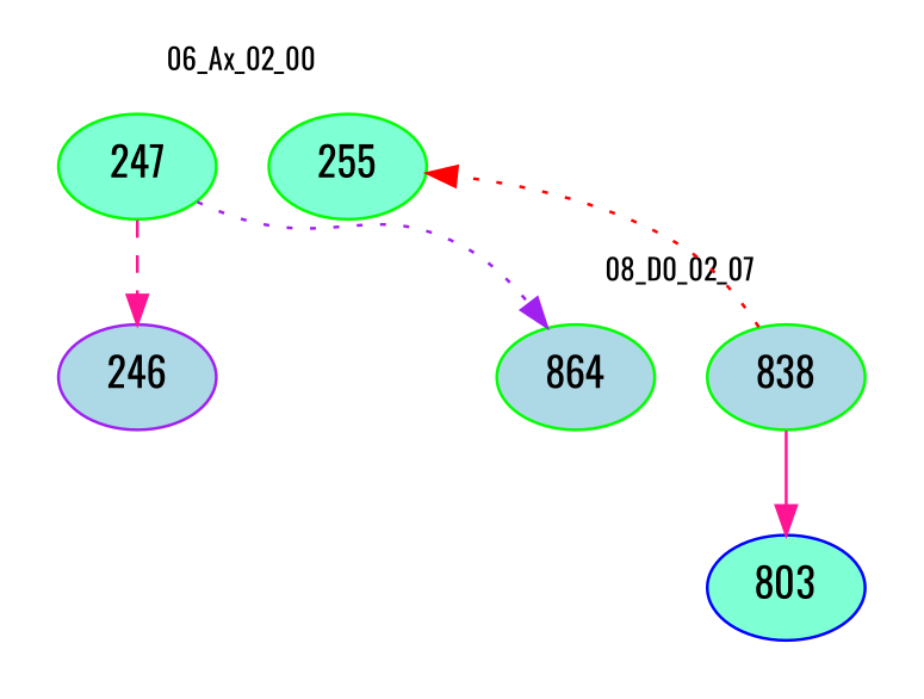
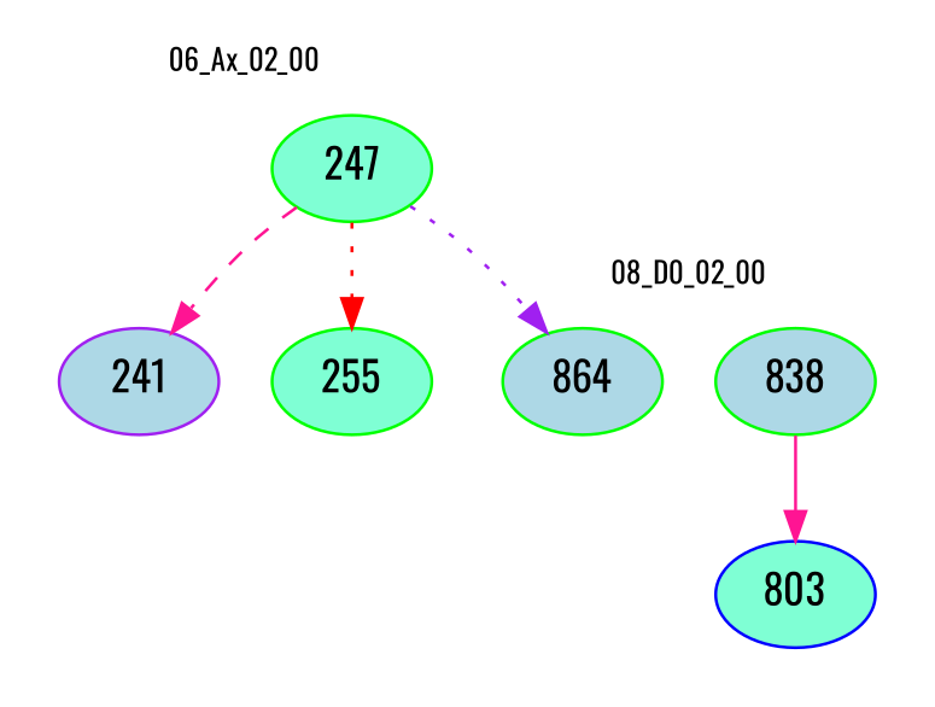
  digraph {
    fontname=Oswald
    node [color=green fillcolor=aquamarine fontname=Oswald style=filled]
    edge [color=deeppink fontname=Oswald style=dotted]
    n1 [label=247]
-   n2 [color=purple fillcolor=lightblue label=246]
+   n2 [color=purple fillcolor=lightblue label=241]
    n3 [label=255]
    n4 [fillcolor=lightblue label=838]
    n5 [color=blue label=803]
    n6 [fillcolor=lightblue label=864]
    subgraph cluster_1 {
      color=white
      fontsize=10
      label="06_Ax_02_00"
      n1
      n2
      n3
    }
    subgraph cluster_2 {
      color=white
      fontsize=10
-     label="08_D0_02_07"
+     label="08_D0_02_00"
      n4
      n5
      n6
    }
    n1 -> n2 [style=dashed]
-   n4 -> n3 [color=red]
+   n1 -> n3 [color=red]
    n1 -> n6 [color=purple]
    n4 -> n5 [style=solid]
  }
